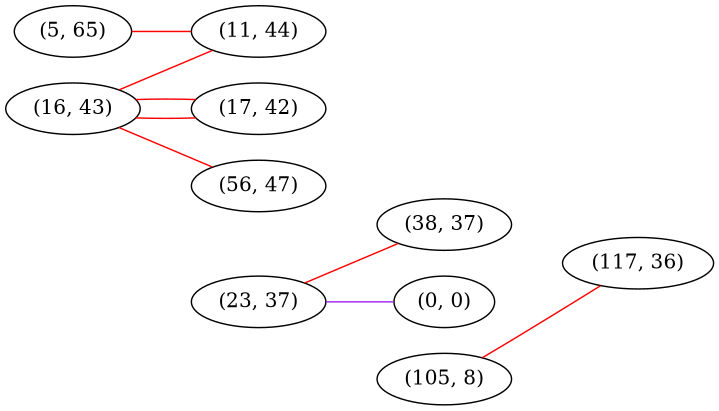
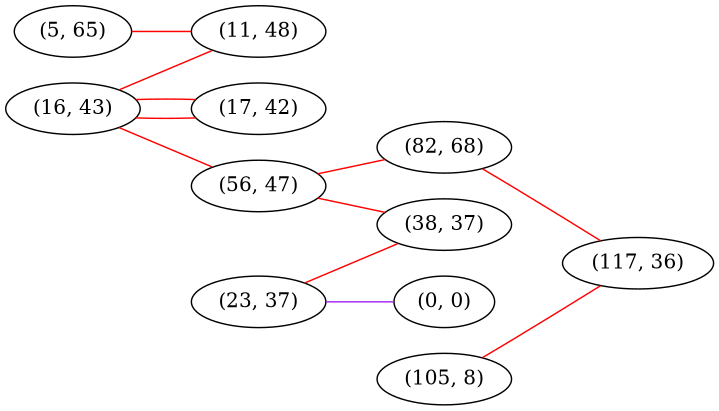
  graph {
    rankdir=LR
    edge [color=red weight=1]
    n1 [label="(5, 65)"]
-   "(11, 44)"
+   "(11, 44)" [label="(11, 48)"]
    "(16, 43)"
    "(17, 42)"
    "(56, 47)"
    "(23, 37)"
    "(0, 0)"
    "(38, 37)"
    "(105, 8)"
    "(117, 36)"
+   "(82, 68)"
    n1 -- "(11, 44)"
    "(16, 43)" -- "(11, 44)"
    "(16, 43)" -- "(17, 42)"
    "(16, 43)" -- "(17, 42)"
    "(16, 43)" -- "(56, 47)"
+   "(56, 47)" -- "(38, 37)"
+   "(56, 47)" -- "(82, 68)"
    "(23, 37)" -- "(0, 0)" [color=purple weight=4]
    "(23, 37)" -- "(38, 37)"
    "(105, 8)" -- "(117, 36)"
+   "(82, 68)" -- "(117, 36)"
  }
